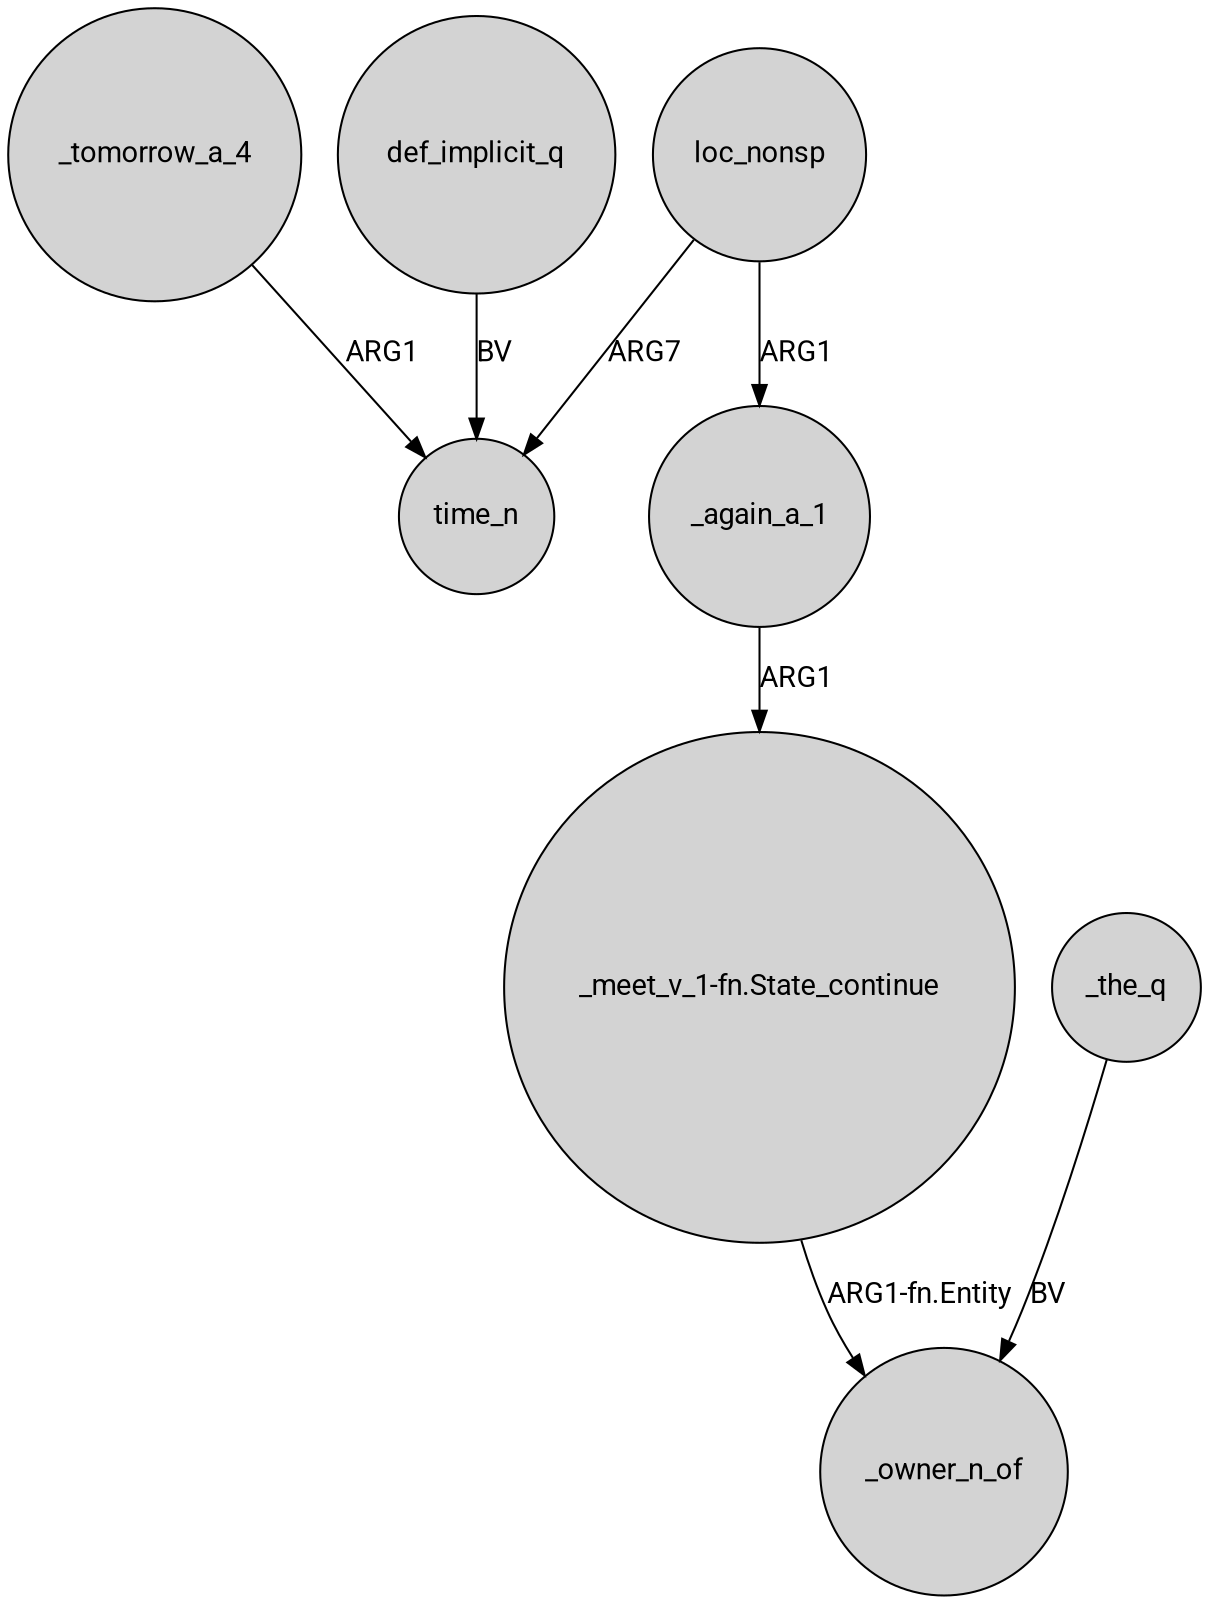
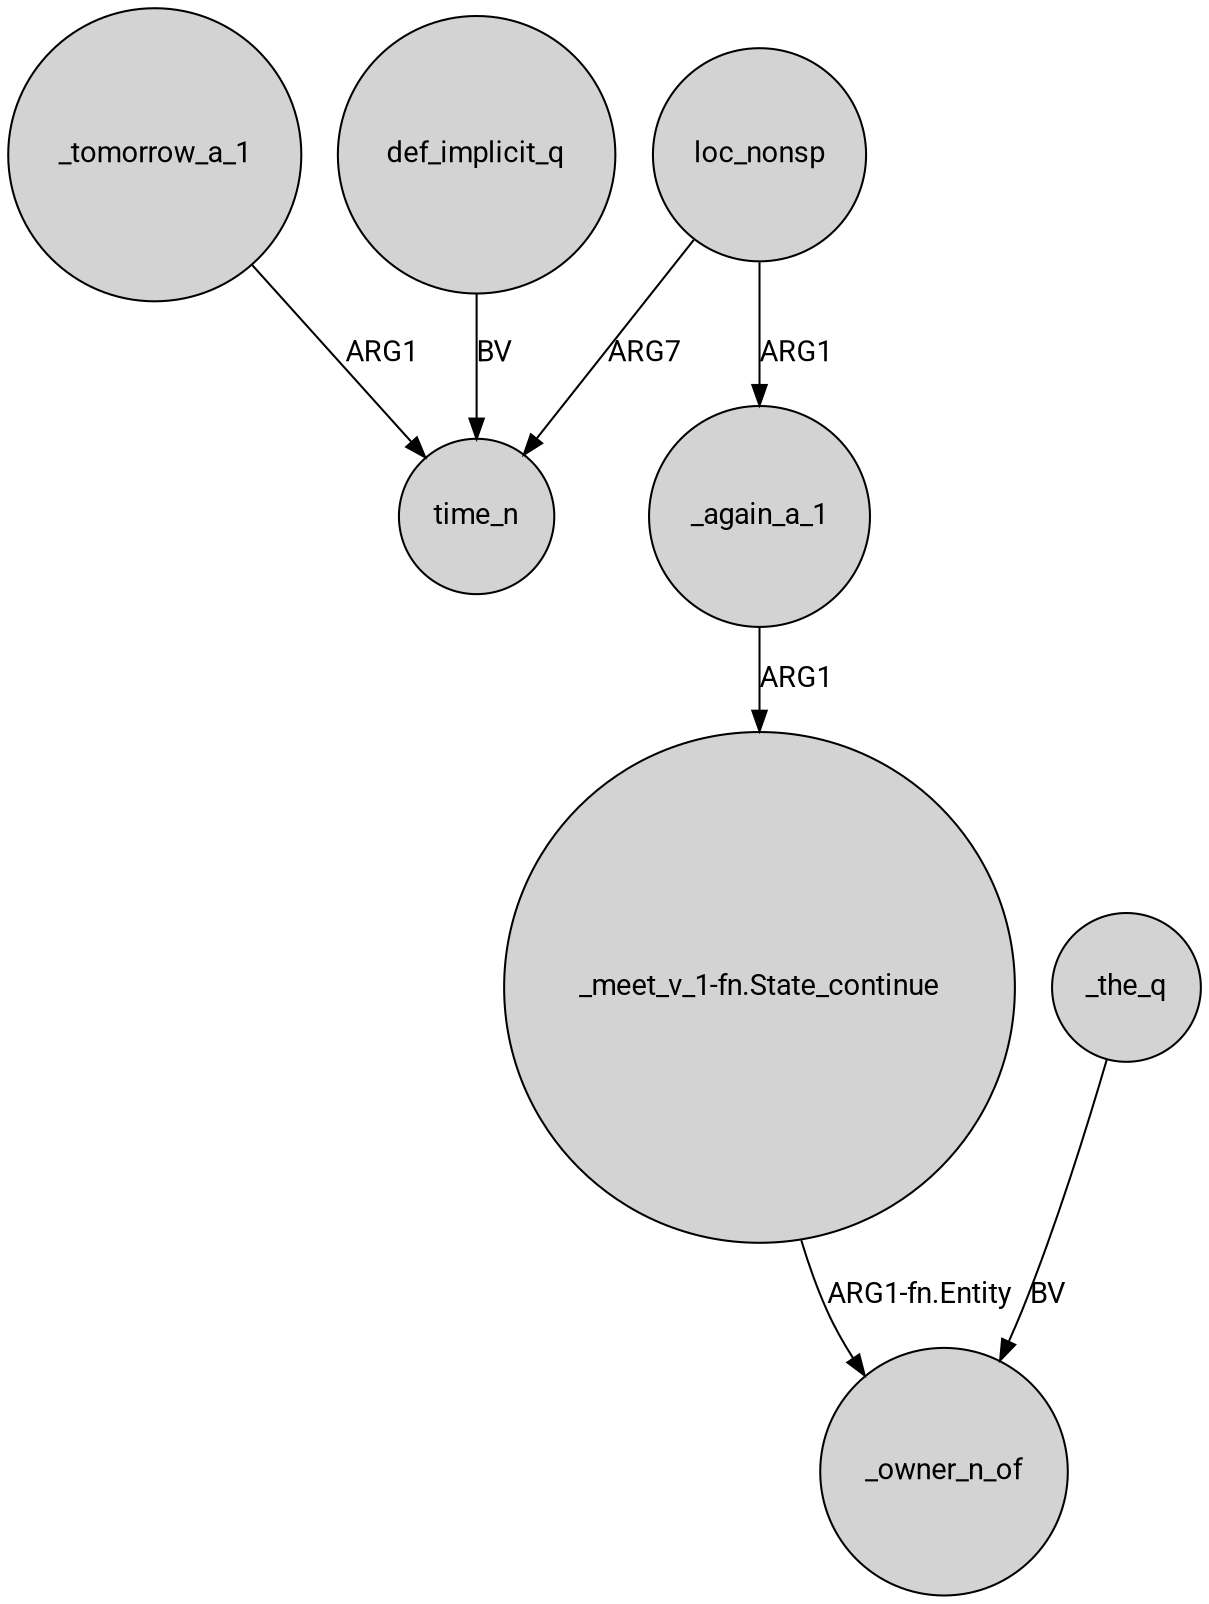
  digraph {
    fontname=Roboto
    node [fontname=Roboto shape=circle style=filled]
    edge [fontname=Roboto]
-   _tomorrow_a_1 [label=_tomorrow_a_4]
+   _tomorrow_a_1
    time_n
    "_meet_v_1-fn.State_continue"
    _owner_n_of
    loc_nonsp
    _again_a_1
    _the_q
    def_implicit_q
    _tomorrow_a_1 -> time_n [label=ARG1]
    "_meet_v_1-fn.State_continue" -> _owner_n_of [label="ARG1-fn.Entity"]
    loc_nonsp -> time_n [label=ARG7]
    loc_nonsp -> _again_a_1 [label=ARG1]
    _again_a_1 -> "_meet_v_1-fn.State_continue" [label=ARG1]
    _the_q -> _owner_n_of [label=BV]
    def_implicit_q -> time_n [label=BV]
  }
